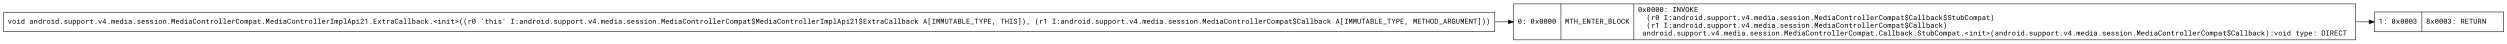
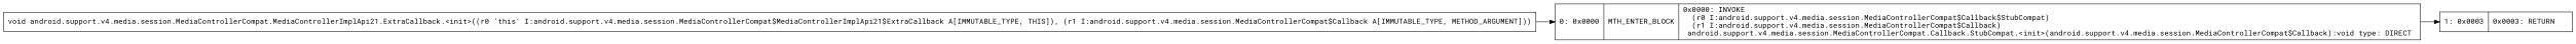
  digraph {
    rankdir=LR
    fontname="Roboto Mono"
    node [shape=record fontname="Roboto Mono"]
    edge [fontname="Roboto Mono"]
    n1 [label="{0\:\ 0x0000|MTH_ENTER_BLOCK\l|0x0000: INVOKE  \l  (r0 I:android.support.v4.media.session.MediaControllerCompat$Callback$StubCompat)\l  (r1 I:android.support.v4.media.session.MediaControllerCompat$Callback)\l android.support.v4.media.session.MediaControllerCompat.Callback.StubCompat.\<init\>(android.support.v4.media.session.MediaControllerCompat$Callback):void type: DIRECT \l}"]
-   n2 [label="{1\:\ 0x0003|8x0003: RETURN   \l}"]
+   n2 [label="{1\:\ 0x0003|0x0003: RETURN   \l}"]
    n3 [label="{void android.support.v4.media.session.MediaControllerCompat.MediaControllerImplApi21.ExtraCallback.\<init\>((r0 'this' I:android.support.v4.media.session.MediaControllerCompat$MediaControllerImplApi21$ExtraCallback A[IMMUTABLE_TYPE, THIS]), (r1 I:android.support.v4.media.session.MediaControllerCompat$Callback A[IMMUTABLE_TYPE, METHOD_ARGUMENT])) }"]
    n1 -> n2
    n3 -> n1
  }
